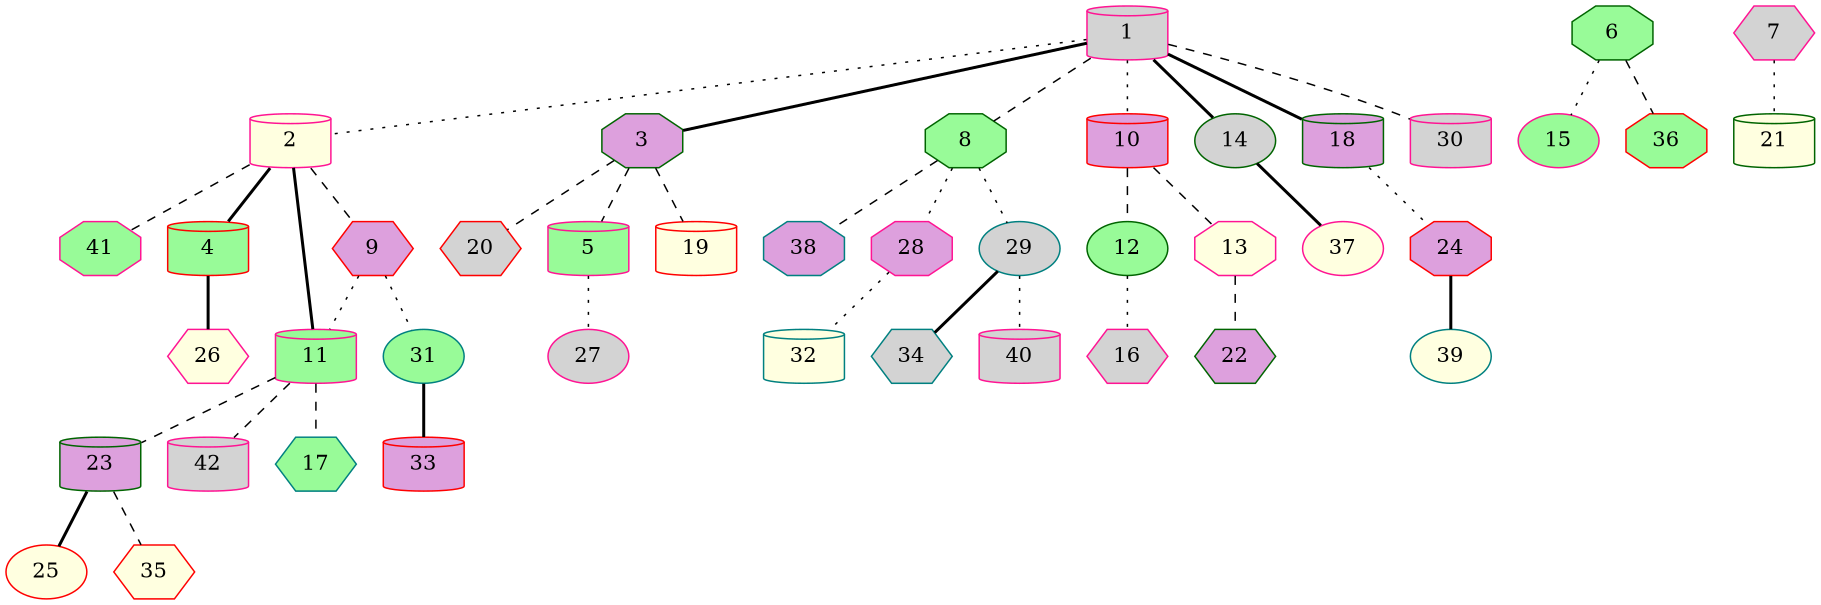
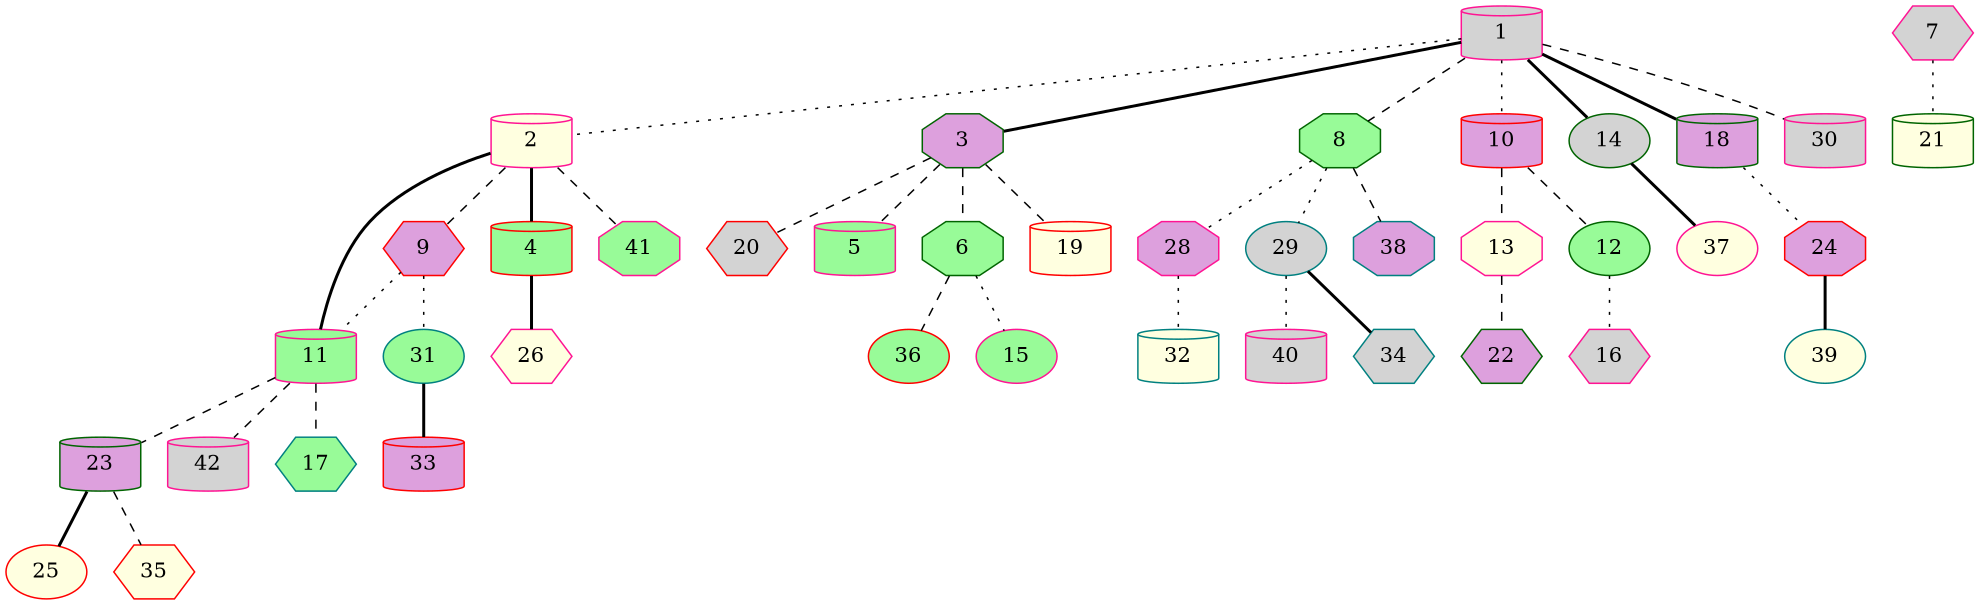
  graph {
    node [color=deeppink fillcolor=lightgrey shape=cylinder style=filled]
    edge [style=dashed weight=1.0]
    1
    2 [fillcolor=lightyellow]
    3 [color=darkgreen fillcolor=plum shape=octagon]
    8 [color=darkgreen fillcolor=palegreen shape=octagon]
    10 [color=red fillcolor=plum]
    14 [color=darkgreen shape=ellipse]
    18 [color=darkgreen fillcolor=plum]
    30
    4 [color=red fillcolor=palegreen]
    9 [color=red fillcolor=plum shape=hexagon]
    41 [fillcolor=palegreen shape=octagon]
    11 [fillcolor=palegreen]
    5 [fillcolor=palegreen]
    6 [color=darkgreen fillcolor=palegreen shape=octagon]
    19 [color=red fillcolor=lightyellow]
    20 [color=red shape=hexagon]
    28 [fillcolor=plum shape=octagon]
    29 [color=teal shape=ellipse]
    38 [color=teal fillcolor=plum shape=octagon]
    12 [color=darkgreen fillcolor=palegreen shape=ellipse]
    13 [fillcolor=lightyellow shape=octagon]
    37 [fillcolor=lightyellow shape=ellipse]
    24 [color=red fillcolor=plum shape=octagon]
    26 [fillcolor=lightyellow shape=hexagon]
    7 [shape=hexagon]
    21 [color=darkgreen fillcolor=lightyellow]
    31 [color=teal fillcolor=palegreen shape=ellipse]
-   27 [shape=ellipse]
    15 [fillcolor=palegreen shape=ellipse]
-   36 [color=red fillcolor=palegreen shape=octagon]
+   36 [color=red fillcolor=palegreen shape=ellipse]
    32 [color=teal fillcolor=lightyellow]
    34 [color=teal shape=hexagon]
    40
    17 [color=teal fillcolor=palegreen shape=hexagon]
    23 [color=darkgreen fillcolor=plum]
    42
    33 [color=red fillcolor=plum]
    16 [shape=hexagon]
    22 [color=darkgreen fillcolor=plum shape=hexagon]
    25 [color=red fillcolor=lightyellow shape=ellipse]
    35 [color=red fillcolor=lightyellow shape=hexagon]
    39 [color=teal fillcolor=lightyellow shape=ellipse]
    1 -- 2 [style=dotted]
    1 -- 3 [style=bold]
    1 -- 8
    1 -- 10 [style=dotted]
    1 -- 14 [style=bold]
    1 -- 18 [style=bold]
    1 -- 30
    2 -- 4 [style=bold]
    2 -- 9
    2 -- 41
    2 -- 11 [style=bold]
    3 -- 5
+   3 -- 6 [weight=2.0]
    3 -- 19
    3 -- 20
    8 -- 28 [style=dotted]
    8 -- 29 [style=dotted]
    8 -- 38
    10 -- 12
    10 -- 13
    14 -- 37 [style=bold]
    18 -- 24 [style=dotted]
    4 -- 26 [style=bold weight=2.0]
    9 -- 11 [style=dotted]
    9 -- 31 [style=dotted]
    11 -- 17 [weight=2.0]
    11 -- 23
    11 -- 42
-   5 -- 27 [style=dotted]
    6 -- 15 [style=dotted]
    6 -- 36
    28 -- 32 [style=dotted]
    29 -- 34 [style=bold]
    29 -- 40 [style=dotted]
    12 -- 16 [style=dotted]
    13 -- 22
    24 -- 39 [style=bold]
    7 -- 21 [style=dotted weight=2.0]
    31 -- 33 [style=bold]
    23 -- 25 [style=bold]
    23 -- 35
  }
